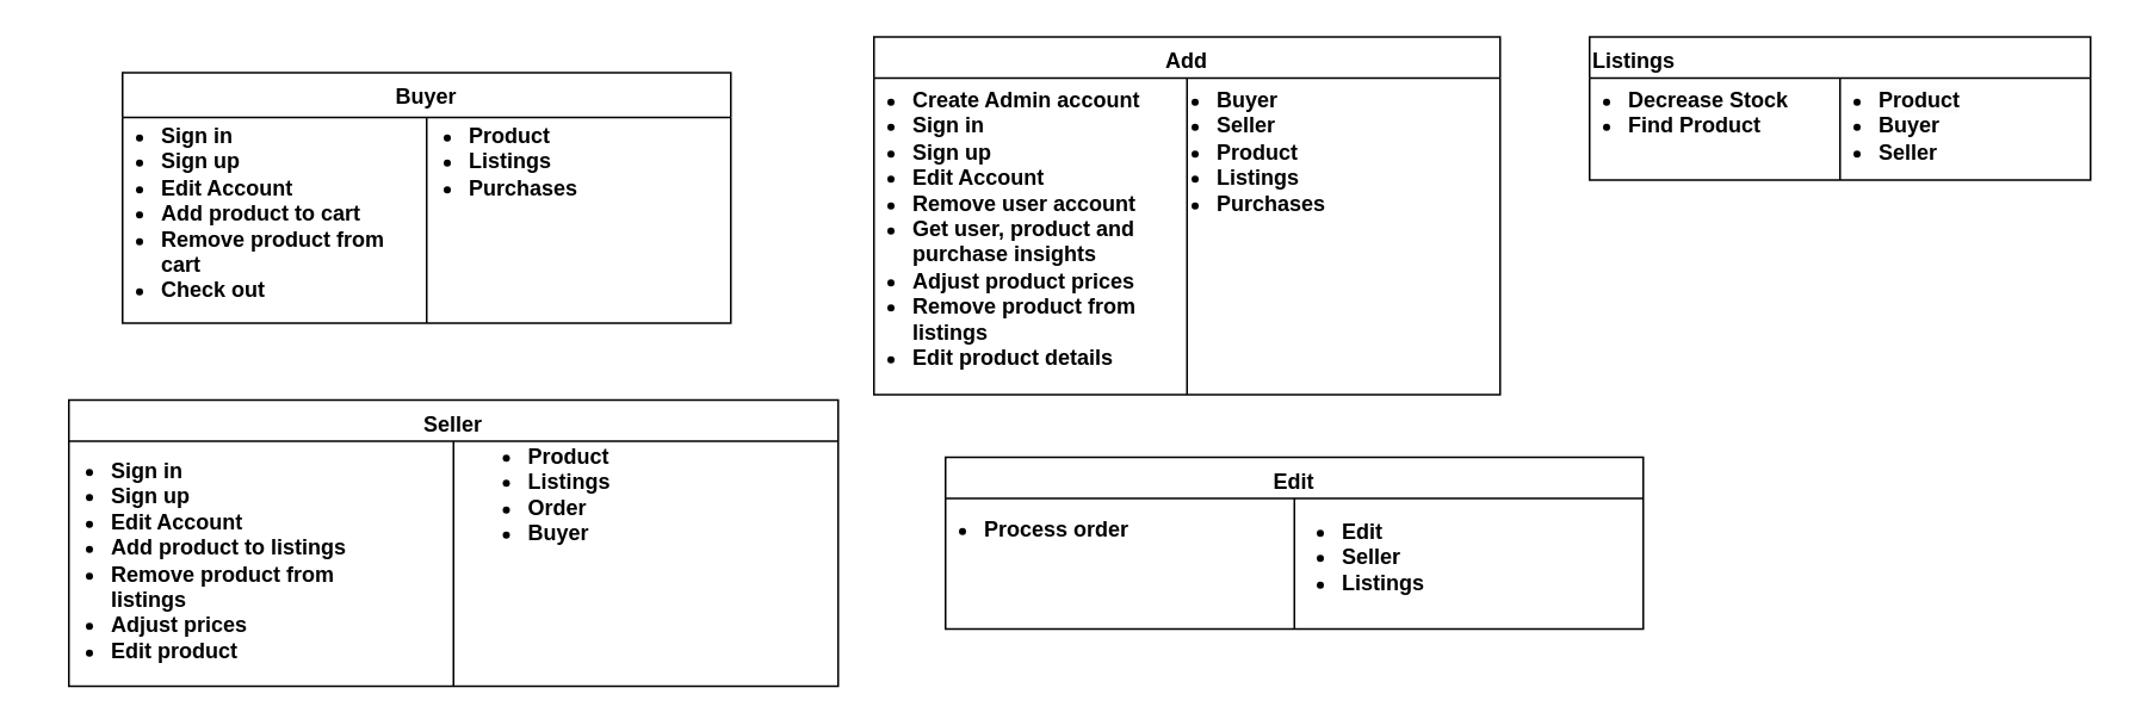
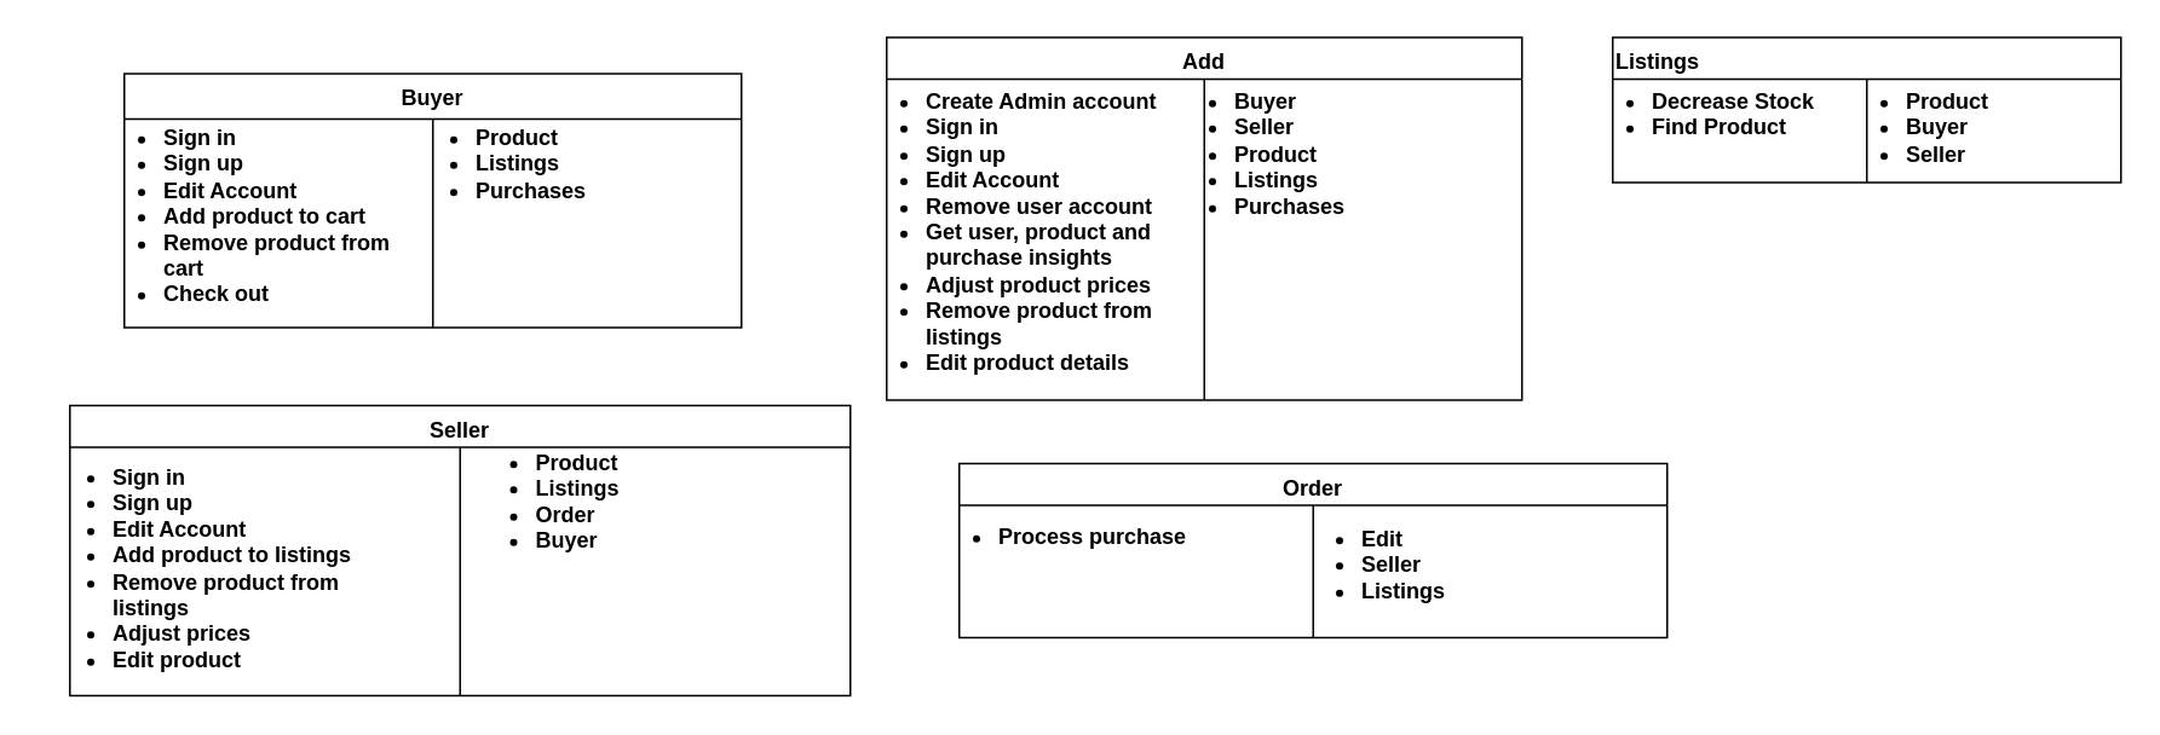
  <mxCell id="0" />
  <mxCell id="1" parent="0" />
  <mxCell id="2" value="" style="endArrow=none;html=1;rounded=0;exitX=0.5;exitY=1;exitDx=0;exitDy=0;entryX=0.5;entryY=0;entryDx=0;entryDy=0;" edge="1" parent="1" source="10" target="10"><mxGeometry width="50" height="50" relative="1" as="geometry"><mxPoint x="168" y="500" as="sourcePoint" /><mxPoint x="218" y="450" as="targetPoint" /></mxGeometry></mxCell>
  <mxCell id="3" value="" style="endArrow=none;html=1;rounded=0;exitX=0.5;exitY=1;exitDx=0;exitDy=0;entryX=0.5;entryY=0;entryDx=0;entryDy=0;" edge="1" parent="1" source="15" target="15"><mxGeometry width="50" height="50" relative="1" as="geometry"><mxPoint x="718" y="300" as="sourcePoint" /><mxPoint x="768" y="250" as="targetPoint" /></mxGeometry></mxCell>
  <mxCell id="4" value="" style="endArrow=none;html=1;rounded=0;exitX=0.5;exitY=1;exitDx=0;exitDy=0;entryX=0.5;entryY=0;entryDx=0;entryDy=0;" edge="1" parent="1" source="18" target="18"><mxGeometry width="50" height="50" relative="1" as="geometry"><mxPoint x="518" y="590" as="sourcePoint" /><mxPoint x="568" y="540" as="targetPoint" /></mxGeometry></mxCell>
  <mxCell id="5" value="" style="endArrow=none;html=1;rounded=0;exitX=0.5;exitY=1;exitDx=0;exitDy=0;fontStyle=1;align=left;verticalAlign=top;fontSize=12;entryX=0.5;entryY=0;entryDx=0;entryDy=0;" edge="1" parent="1" source="7" target="7"><mxGeometry width="50" height="50" relative="1" as="geometry"><mxPoint x="458" y="320" as="sourcePoint" /><mxPoint x="238" y="63" as="targetPoint" /></mxGeometry></mxCell>
  <mxCell id="6" value="" style="endArrow=none;html=1;rounded=0;exitX=0.5;exitY=1;exitDx=0;exitDy=0;fontStyle=1;align=left;verticalAlign=top;fontSize=12;entryX=0.5;entryY=0;entryDx=0;entryDy=0;" edge="1" parent="1" source="12" target="12"><mxGeometry width="50" height="50" relative="1" as="geometry"><mxPoint x="698" y="278.5" as="sourcePoint" /><mxPoint x="728" y="90" as="targetPoint" /></mxGeometry></mxCell>
  <mxCell id="7" value="Buyer" style="swimlane;whiteSpace=wrap;html=1;startSize=25;fontStyle=1;align=center;verticalAlign=top;fontSize=12;" vertex="1" parent="1"><mxGeometry x="68" y="40" width="340" height="140" as="geometry"><mxRectangle x="40" y="40" width="70" height="30" as="alternateBounds" /></mxGeometry></mxCell>
  <mxCell id="8" value="&lt;ul&gt;&lt;li&gt;Sign in&lt;/li&gt;&lt;li&gt;Sign up&lt;/li&gt;&lt;li&gt;Edit Account&lt;/li&gt;&lt;li&gt;Add product to cart&lt;/li&gt;&lt;li&gt;Remove product from cart&lt;/li&gt;&lt;li&gt;Check out&lt;/li&gt;&lt;/ul&gt;" style="text;html=1;align=left;verticalAlign=top;whiteSpace=wrap;rounded=0;fontStyle=1;fontSize=12;" vertex="1" parent="7"><mxGeometry x="-20" y="10" width="172" height="129" as="geometry" /></mxCell>
  <mxCell id="9" value="&lt;ul&gt;&lt;li&gt;&lt;span style=&quot;text-wrap: nowrap; font-size: 12px;&quot;&gt;Product&lt;/span&gt;&lt;/li&gt;&lt;li&gt;Listings&lt;/li&gt;&lt;li&gt;Purchases&lt;/li&gt;&lt;/ul&gt;" style="text;html=1;align=left;verticalAlign=top;whiteSpace=wrap;rounded=0;fontStyle=1;fontSize=12;" vertex="1" parent="7"><mxGeometry x="152" y="10" width="110" height="55" as="geometry" /></mxCell>
  <mxCell id="10" value="Seller" style="swimlane;whiteSpace=wrap;html=1;fontStyle=1;align=center;verticalAlign=top;fontSize=12;" vertex="1" parent="1"><mxGeometry x="38" y="223" width="430" height="160" as="geometry" /></mxCell>
  <mxCell id="11" value="&lt;ul&gt;&lt;li&gt;Sign in&lt;/li&gt;&lt;li&gt;Sign up&lt;/li&gt;&lt;li&gt;Edit Account&lt;/li&gt;&lt;li&gt;Add product to listings&lt;/li&gt;&lt;li&gt;Remove product from listings&lt;/li&gt;&lt;li&gt;Adjust prices&lt;/li&gt;&lt;li&gt;Edit product&lt;/li&gt;&lt;/ul&gt;" style="text;html=1;align=left;verticalAlign=top;whiteSpace=wrap;rounded=0;fontStyle=1;fontSize=12;" vertex="1" parent="10"><mxGeometry x="-18" y="14" width="200" height="140" as="geometry" /></mxCell>
  <mxCell id="12" value="Add" style="swimlane;whiteSpace=wrap;html=1;fontStyle=1;align=center;verticalAlign=top;fontSize=12;" vertex="1" parent="1"><mxGeometry x="488" y="20" width="350" height="200" as="geometry" /></mxCell>
  <mxCell id="13" value="&lt;ul&gt;&lt;li&gt;&lt;b&gt;Create Admin account&lt;/b&gt;&lt;/li&gt;&lt;li&gt;&lt;b&gt;Sign in&lt;/b&gt;&lt;/li&gt;&lt;li&gt;&lt;b&gt;Sign up&lt;/b&gt;&lt;/li&gt;&lt;li&gt;&lt;b&gt;Edit Account&lt;/b&gt;&lt;/li&gt;&lt;li&gt;&lt;b&gt;Remove user account&lt;/b&gt;&lt;/li&gt;&lt;li&gt;&lt;b&gt;Get user, product and purchase insights&lt;/b&gt;&lt;/li&gt;&lt;li&gt;&lt;b&gt;Adjust product prices&lt;/b&gt;&lt;/li&gt;&lt;li&gt;&lt;b&gt;Remove product from listings&lt;/b&gt;&lt;/li&gt;&lt;li&gt;&lt;b&gt;Edit product details&lt;/b&gt;&lt;/li&gt;&lt;/ul&gt;" style="text;html=1;align=left;verticalAlign=top;whiteSpace=wrap;rounded=0;" vertex="1" parent="12"><mxGeometry x="-20" y="10.0" width="180" height="159.25" as="geometry" /></mxCell>
  <mxCell id="14" value="&lt;ul&gt;&lt;li&gt;&lt;b&gt;Buyer&lt;/b&gt;&lt;/li&gt;&lt;li&gt;&lt;b&gt;Seller&lt;/b&gt;&lt;/li&gt;&lt;li&gt;&lt;b&gt;Product&lt;/b&gt;&lt;/li&gt;&lt;li&gt;&lt;b&gt;Listings&lt;/b&gt;&lt;/li&gt;&lt;li&gt;&lt;b&gt;Purchases&lt;/b&gt;&lt;/li&gt;&lt;/ul&gt;" style="text;html=1;align=left;verticalAlign=top;whiteSpace=wrap;rounded=0;" vertex="1" parent="12"><mxGeometry x="150" y="10" width="150" height="100" as="geometry" /></mxCell>
  <mxCell id="15" value="Listings" style="swimlane;whiteSpace=wrap;html=1;fontStyle=1;align=left;verticalAlign=top;fontSize=12;" vertex="1" parent="1"><mxGeometry x="888" y="20" width="280" height="80" as="geometry" /></mxCell>
  <mxCell id="16" value="&lt;ul&gt;&lt;li&gt;&lt;b&gt;Decrease Stock&lt;/b&gt;&lt;/li&gt;&lt;li&gt;&lt;b&gt;Find Product&lt;/b&gt;&lt;/li&gt;&lt;/ul&gt;" style="text;html=1;align=left;verticalAlign=top;whiteSpace=wrap;rounded=0;" vertex="1" parent="15"><mxGeometry x="-20" y="10" width="150" height="80" as="geometry" /></mxCell>
  <mxCell id="17" value="&lt;ul&gt;&lt;li&gt;&lt;span style=&quot;color: rgb(0, 0, 0); font-family: Helvetica; font-size: 12px; font-style: normal; font-variant-ligatures: normal; font-variant-caps: normal; letter-spacing: normal; orphans: 2; text-indent: 0px; text-transform: none; widows: 2; word-spacing: 0px; -webkit-text-stroke-width: 0px; white-space: nowrap; background-color: rgb(251, 251, 251); text-decoration-thickness: initial; text-decoration-style: initial; text-decoration-color: initial; float: none; display: inline !important;&quot;&gt;Product&lt;/span&gt;&lt;/li&gt;&lt;li&gt;Buyer&lt;/li&gt;&lt;li&gt;Seller&lt;/li&gt;&lt;/ul&gt;" style="text;html=1;align=left;verticalAlign=top;whiteSpace=wrap;rounded=0;fontStyle=1" vertex="1" parent="15"><mxGeometry x="120" y="10" width="150" height="70" as="geometry" /></mxCell>
- <mxCell id="18" value="Edit" style="swimlane;whiteSpace=wrap;html=1;fontStyle=1;align=center;verticalAlign=top;fontSize=12;" vertex="1" parent="1"><mxGeometry x="528" y="255" width="390" height="96" as="geometry" /></mxCell>
+ <mxCell id="18" value="Order" style="swimlane;whiteSpace=wrap;html=1;fontStyle=1;align=center;verticalAlign=top;fontSize=12;" vertex="1" parent="1"><mxGeometry x="528" y="255" width="390" height="96" as="geometry" /></mxCell>
  <mxCell id="19" value="&lt;ul&gt;&lt;li&gt;Edit&lt;/li&gt;&lt;li&gt;Seller&lt;/li&gt;&lt;li&gt;Listings&lt;/li&gt;&lt;/ul&gt;" style="text;html=1;align=left;verticalAlign=top;whiteSpace=wrap;rounded=0;fontStyle=1" vertex="1" parent="18"><mxGeometry x="180" y="16" width="115" height="70" as="geometry" /></mxCell>
- <mxCell id="20" value="&lt;ul&gt;&lt;li&gt;&lt;b&gt;Process order&lt;/b&gt;&lt;/li&gt;&lt;/ul&gt;" style="text;html=1;align=left;verticalAlign=middle;resizable=0;points=[];autosize=1;strokeColor=none;fillColor=none;" vertex="1" parent="18"><mxGeometry x="-20" y="16" width="140" height="50" as="geometry" /></mxCell>
+ <mxCell id="20" value="&lt;ul&gt;&lt;li&gt;&lt;b&gt;Process purchase&lt;/b&gt;&lt;/li&gt;&lt;/ul&gt;" style="text;html=1;align=left;verticalAlign=middle;resizable=0;points=[];autosize=1;strokeColor=none;fillColor=none;" vertex="1" parent="18"><mxGeometry x="-20" y="16" width="140" height="50" as="geometry" /></mxCell>
  <mxCell id="21" value="&lt;ul&gt;&lt;li&gt;&lt;b&gt;Product&lt;/b&gt;&lt;/li&gt;&lt;li&gt;&lt;b&gt;Listings&lt;/b&gt;&lt;/li&gt;&lt;li&gt;&lt;b&gt;Order&lt;/b&gt;&lt;/li&gt;&lt;li&gt;&lt;b&gt;Buyer&lt;/b&gt;&lt;/li&gt;&lt;/ul&gt;" style="text;html=1;align=left;verticalAlign=middle;resizable=0;points=[];autosize=1;strokeColor=none;fillColor=none;" vertex="1" parent="1"><mxGeometry x="253" y="226" width="110" height="100" as="geometry" /></mxCell>
